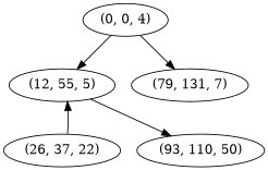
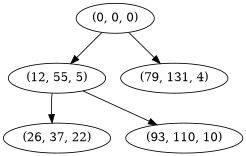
  digraph {
-   "(0, 0, 0)" [label="(0, 0, 4)"]
+   "(0, 0, 0)"
    "(12, 55, 5)"
-   "(79, 131, 7)"
+   "(79, 131, 7)" [label="(79, 131, 4)"]
    n4 [label="(26, 37, 22)"]
-   "(93, 110, 10)" [label="(93, 110, 50)"]
+   "(93, 110, 10)"
    "(0, 0, 0)" -> "(12, 55, 5)"
    "(0, 0, 0)" -> "(79, 131, 7)"
-   n4 -> "(12, 55, 5)"
+   "(12, 55, 5)" -> n4
    "(12, 55, 5)" -> "(93, 110, 10)"
  }
